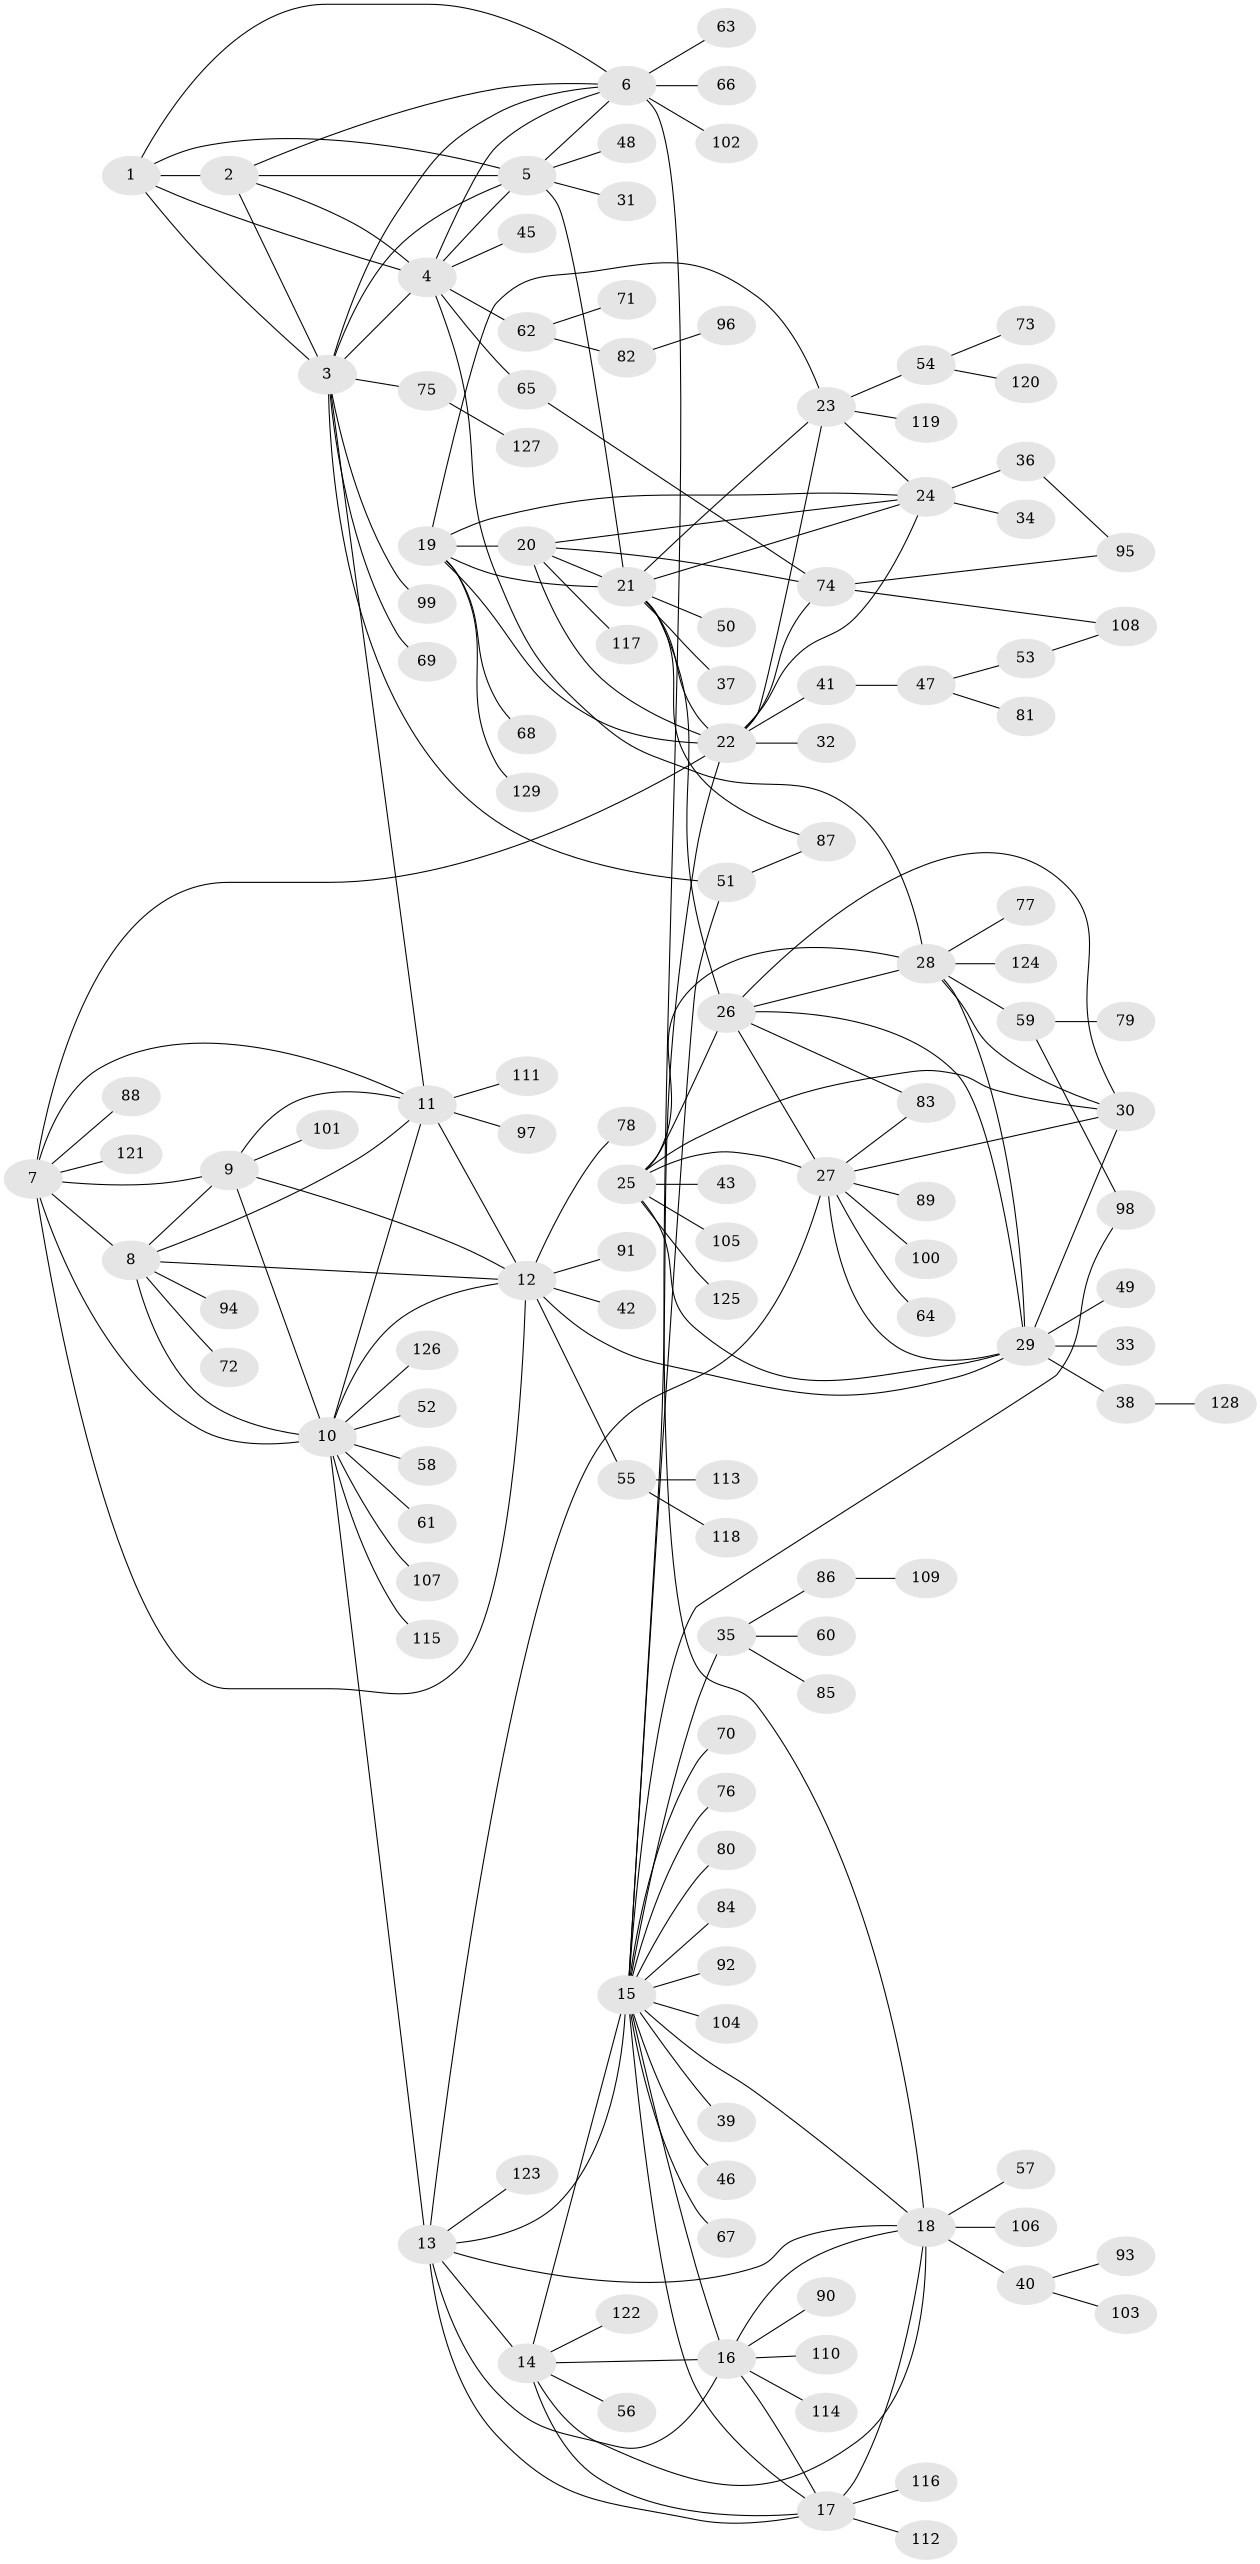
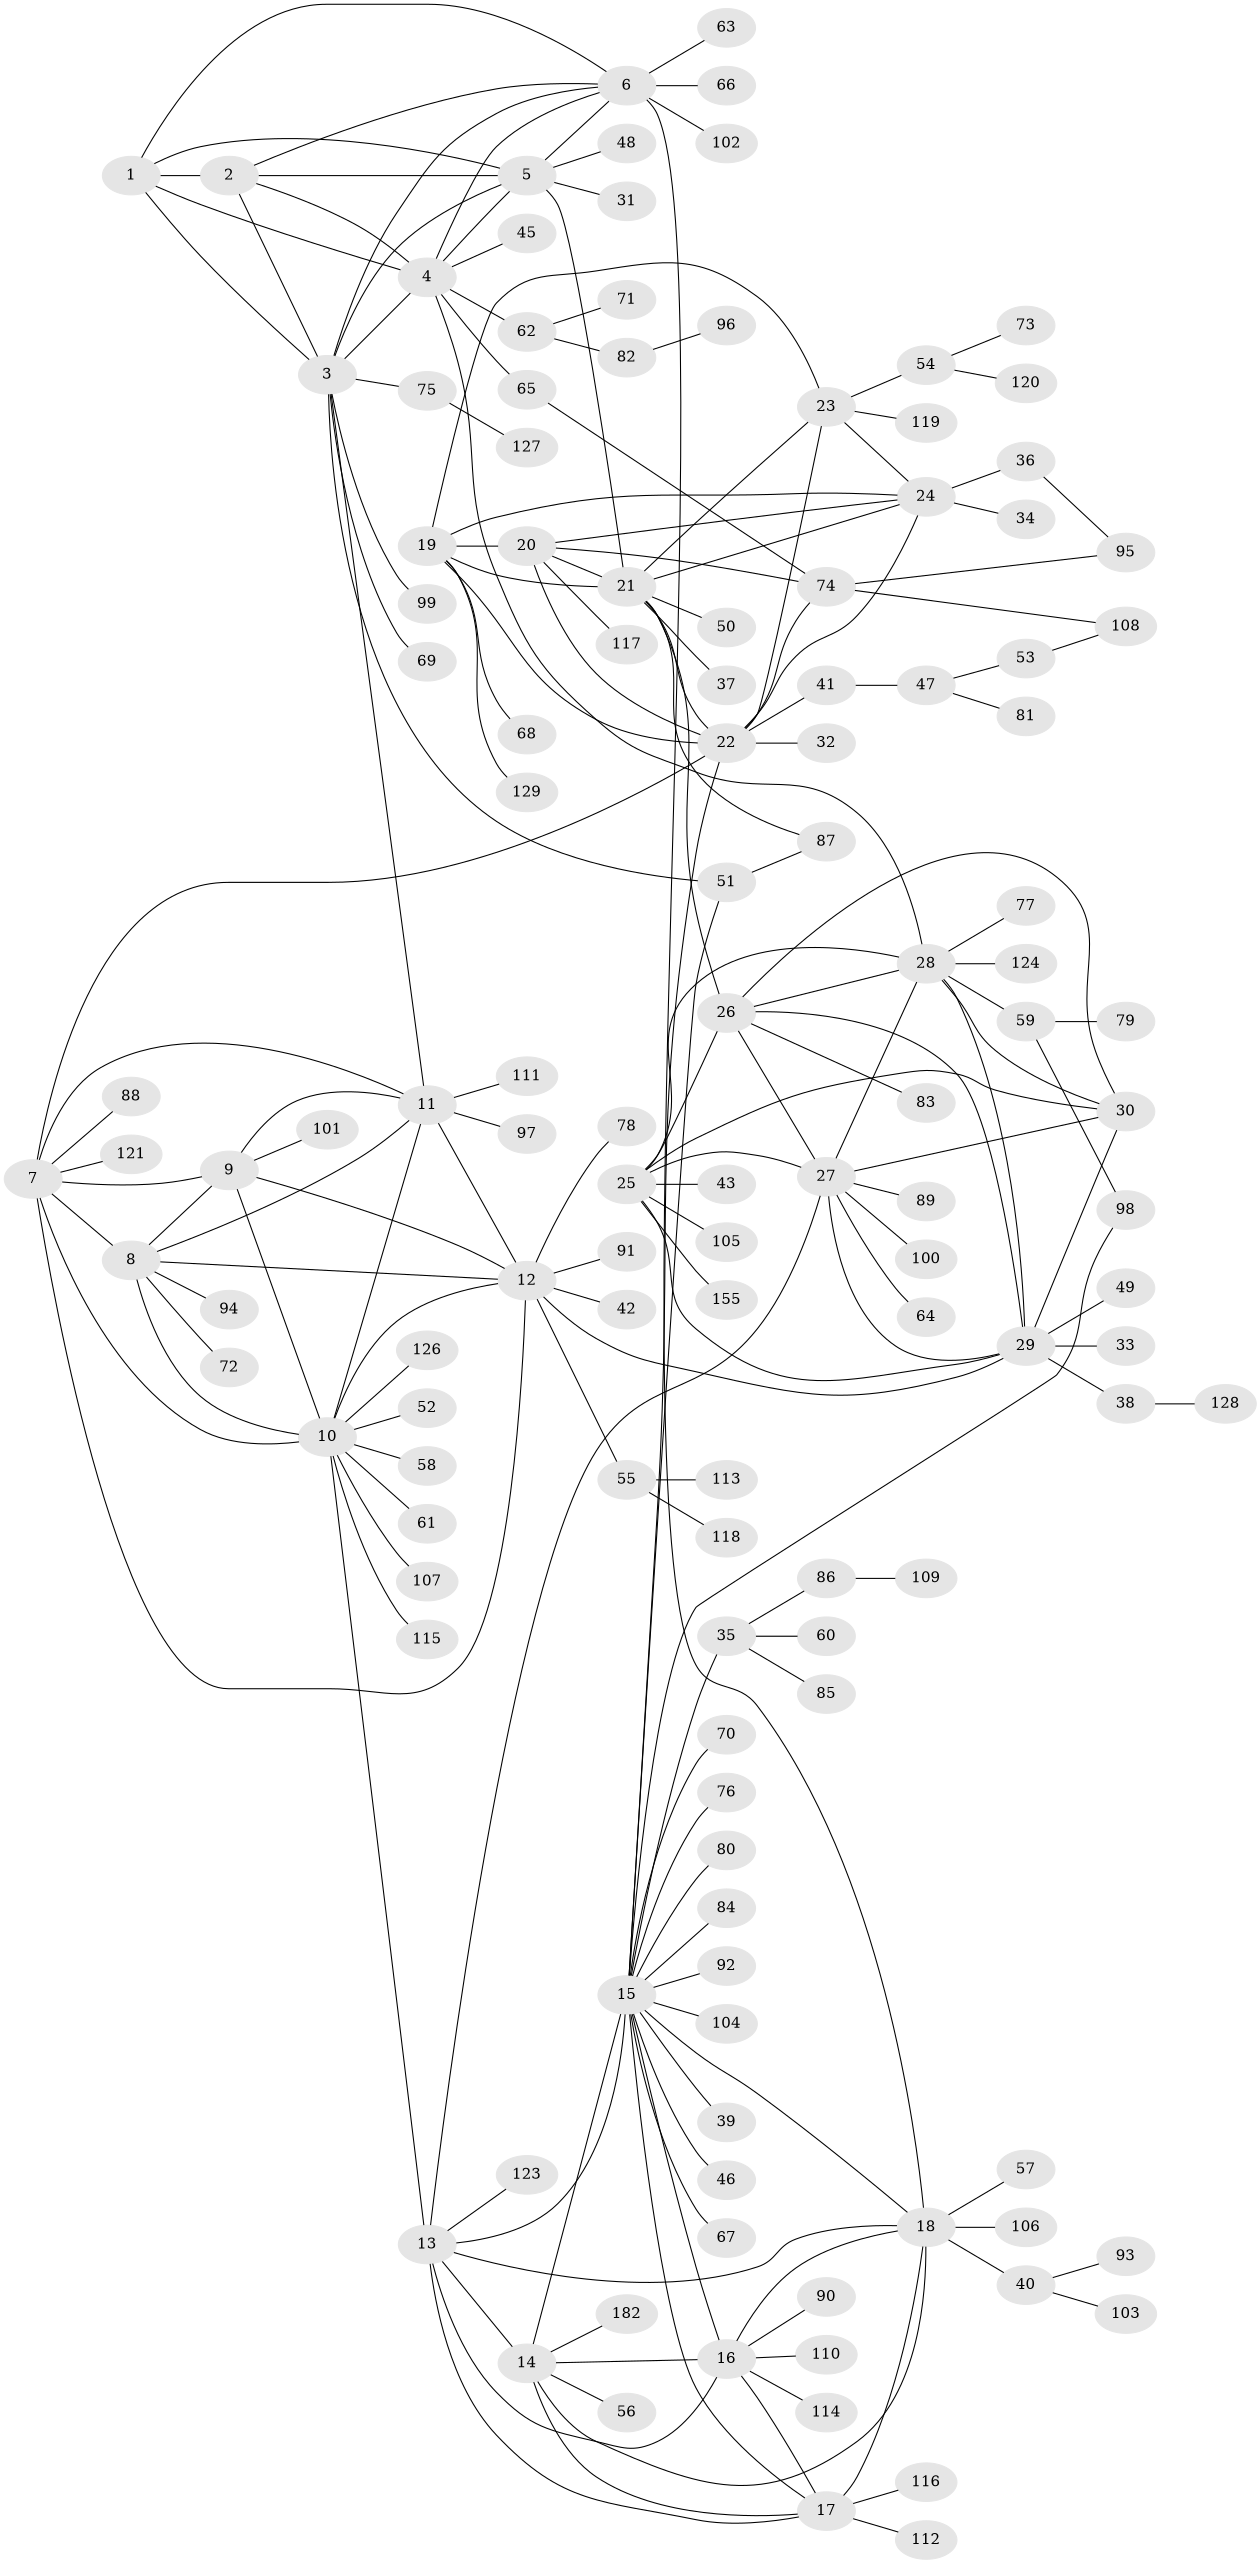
  graph {
    rankdir=LR
    node [color=gray90 style=filled]
    1
    2
    3
    4
    5
    6
    11
    51
    69
    75
    99
    28
    45
    62
    65
    21
    31
    48
    18
    63
    66
    102
    12
    97
    111
    87
    127
    29
    30
    59
    77
    124
    71
    82
    74
    22
    23
    24
    26
    37
    50
    40
    57
    106
    7
    8
    9
    10
    88
    121
    72
    94
    101
    13
    52
    58
    61
    107
    115
    126
    42
    55
    78
    91
    32
    41
    14
    15
    16
    17
    27
    123
    33
    38
    49
    113
    118
    56
-   122
+   122 [label=182]
    35
    39
    46
    67
    70
    76
    80
    84
    92
    98
    104
    90
    110
    114
    112
    116
    64
    89
    100
    60
    85
    86
    93
    103
    19
    20
    68
    129
    117
    54
    119
    34
    36
    83
    47
    95
    108
    73
    120
    25
    43
    105
-   125
+   125 [label=155]
    79
    128
    109
    53
    81
    96
    1 -- 2
    1 -- 3
    1 -- 4
    1 -- 5
    1 -- 6
    2 -- 3
    2 -- 4
    2 -- 5
    2 -- 6
    3 -- 4
    3 -- 5
    3 -- 6
    3 -- 11
    3 -- 51
    3 -- 69
    3 -- 75
    3 -- 99
    4 -- 5
    4 -- 6
    4 -- 28
    4 -- 45
    4 -- 62
    4 -- 65
    5 -- 6
    5 -- 21
    5 -- 31
    5 -- 48
    6 -- 18
    6 -- 63
    6 -- 66
    6 -- 102
    11 -- 12
    11 -- 97
    11 -- 111
    51 -- 87
    75 -- 127
    28 -- 29
    28 -- 30
    28 -- 59
    28 -- 77
    28 -- 124
    62 -- 71
    62 -- 82
    65 -- 74
    21 -- 87
    21 -- 22
    21 -- 23
    21 -- 24
    21 -- 26
    21 -- 37
    21 -- 50
    18 -- 40
    18 -- 57
    18 -- 106
    12 -- 29
    12 -- 42
    12 -- 55
    12 -- 78
    12 -- 91
    29 -- 30
    29 -- 33
    29 -- 38
    29 -- 49
    59 -- 98
    59 -- 79
    82 -- 96
    74 -- 95
    74 -- 108
    22 -- 74
    22 -- 23
    22 -- 24
    22 -- 32
    22 -- 41
    23 -- 24
    23 -- 54
    23 -- 119
    24 -- 34
    24 -- 36
    26 -- 28
    26 -- 29
    26 -- 30
    26 -- 27
    26 -- 83
    40 -- 93
    40 -- 103
    7 -- 11
    7 -- 12
    7 -- 22
    7 -- 8
    7 -- 9
    7 -- 10
    7 -- 88
    7 -- 121
    8 -- 11
    8 -- 12
    8 -- 9
    8 -- 10
    8 -- 72
    8 -- 94
    9 -- 11
    9 -- 12
    9 -- 10
    9 -- 101
    10 -- 11
    10 -- 12
    10 -- 13
    10 -- 52
    10 -- 58
    10 -- 61
    10 -- 107
    10 -- 115
    10 -- 126
    13 -- 18
    13 -- 14
    13 -- 15
    13 -- 16
    13 -- 17
    13 -- 27
    13 -- 123
    55 -- 113
    55 -- 118
    41 -- 47
    14 -- 18
    14 -- 15
    14 -- 16
    14 -- 17
    14 -- 56
    14 -- 122
    15 -- 51
    15 -- 18
    15 -- 22
    15 -- 16
    15 -- 17
    15 -- 35
    15 -- 39
    15 -- 46
    15 -- 67
    15 -- 70
    15 -- 76
    15 -- 80
    15 -- 84
    15 -- 92
    15 -- 98
    15 -- 104
    16 -- 18
    16 -- 17
    16 -- 90
    16 -- 110
    16 -- 114
    17 -- 18
    17 -- 112
    17 -- 116
-   27 -- 83
+   27 -- 28
    27 -- 29
    27 -- 30
    27 -- 64
    27 -- 89
    27 -- 100
    38 -- 128
    35 -- 60
    35 -- 85
    35 -- 86
    86 -- 109
    19 -- 21
    19 -- 22
    19 -- 23
    19 -- 24
    19 -- 20
    19 -- 68
    19 -- 129
    20 -- 21
    20 -- 74
    20 -- 22
    20 -- 24
    20 -- 117
    54 -- 73
    54 -- 120
    36 -- 95
    47 -- 53
    47 -- 81
    25 -- 28
    25 -- 29
    25 -- 30
    25 -- 26
    25 -- 27
    25 -- 43
    25 -- 105
    25 -- 125
    53 -- 108
  }
